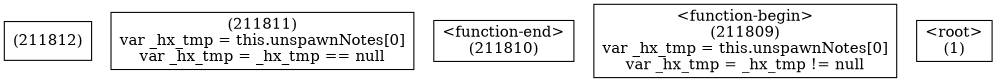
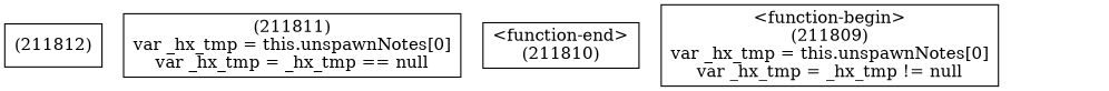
  digraph {
    node [shape=box]
    n1 [label="(211812)"]
    n2 [label="(211811)\nvar _hx_tmp = this.unspawnNotes[0]\nvar _hx_tmp = _hx_tmp == null"]
    n3 [label="<function-end>\n(211810)"]
    n4 [label="<function-begin>\n(211809)\nvar _hx_tmp = this.unspawnNotes[0]\nvar _hx_tmp = _hx_tmp != null"]
-   n5 [label="<root>\n(1)"]
  }
